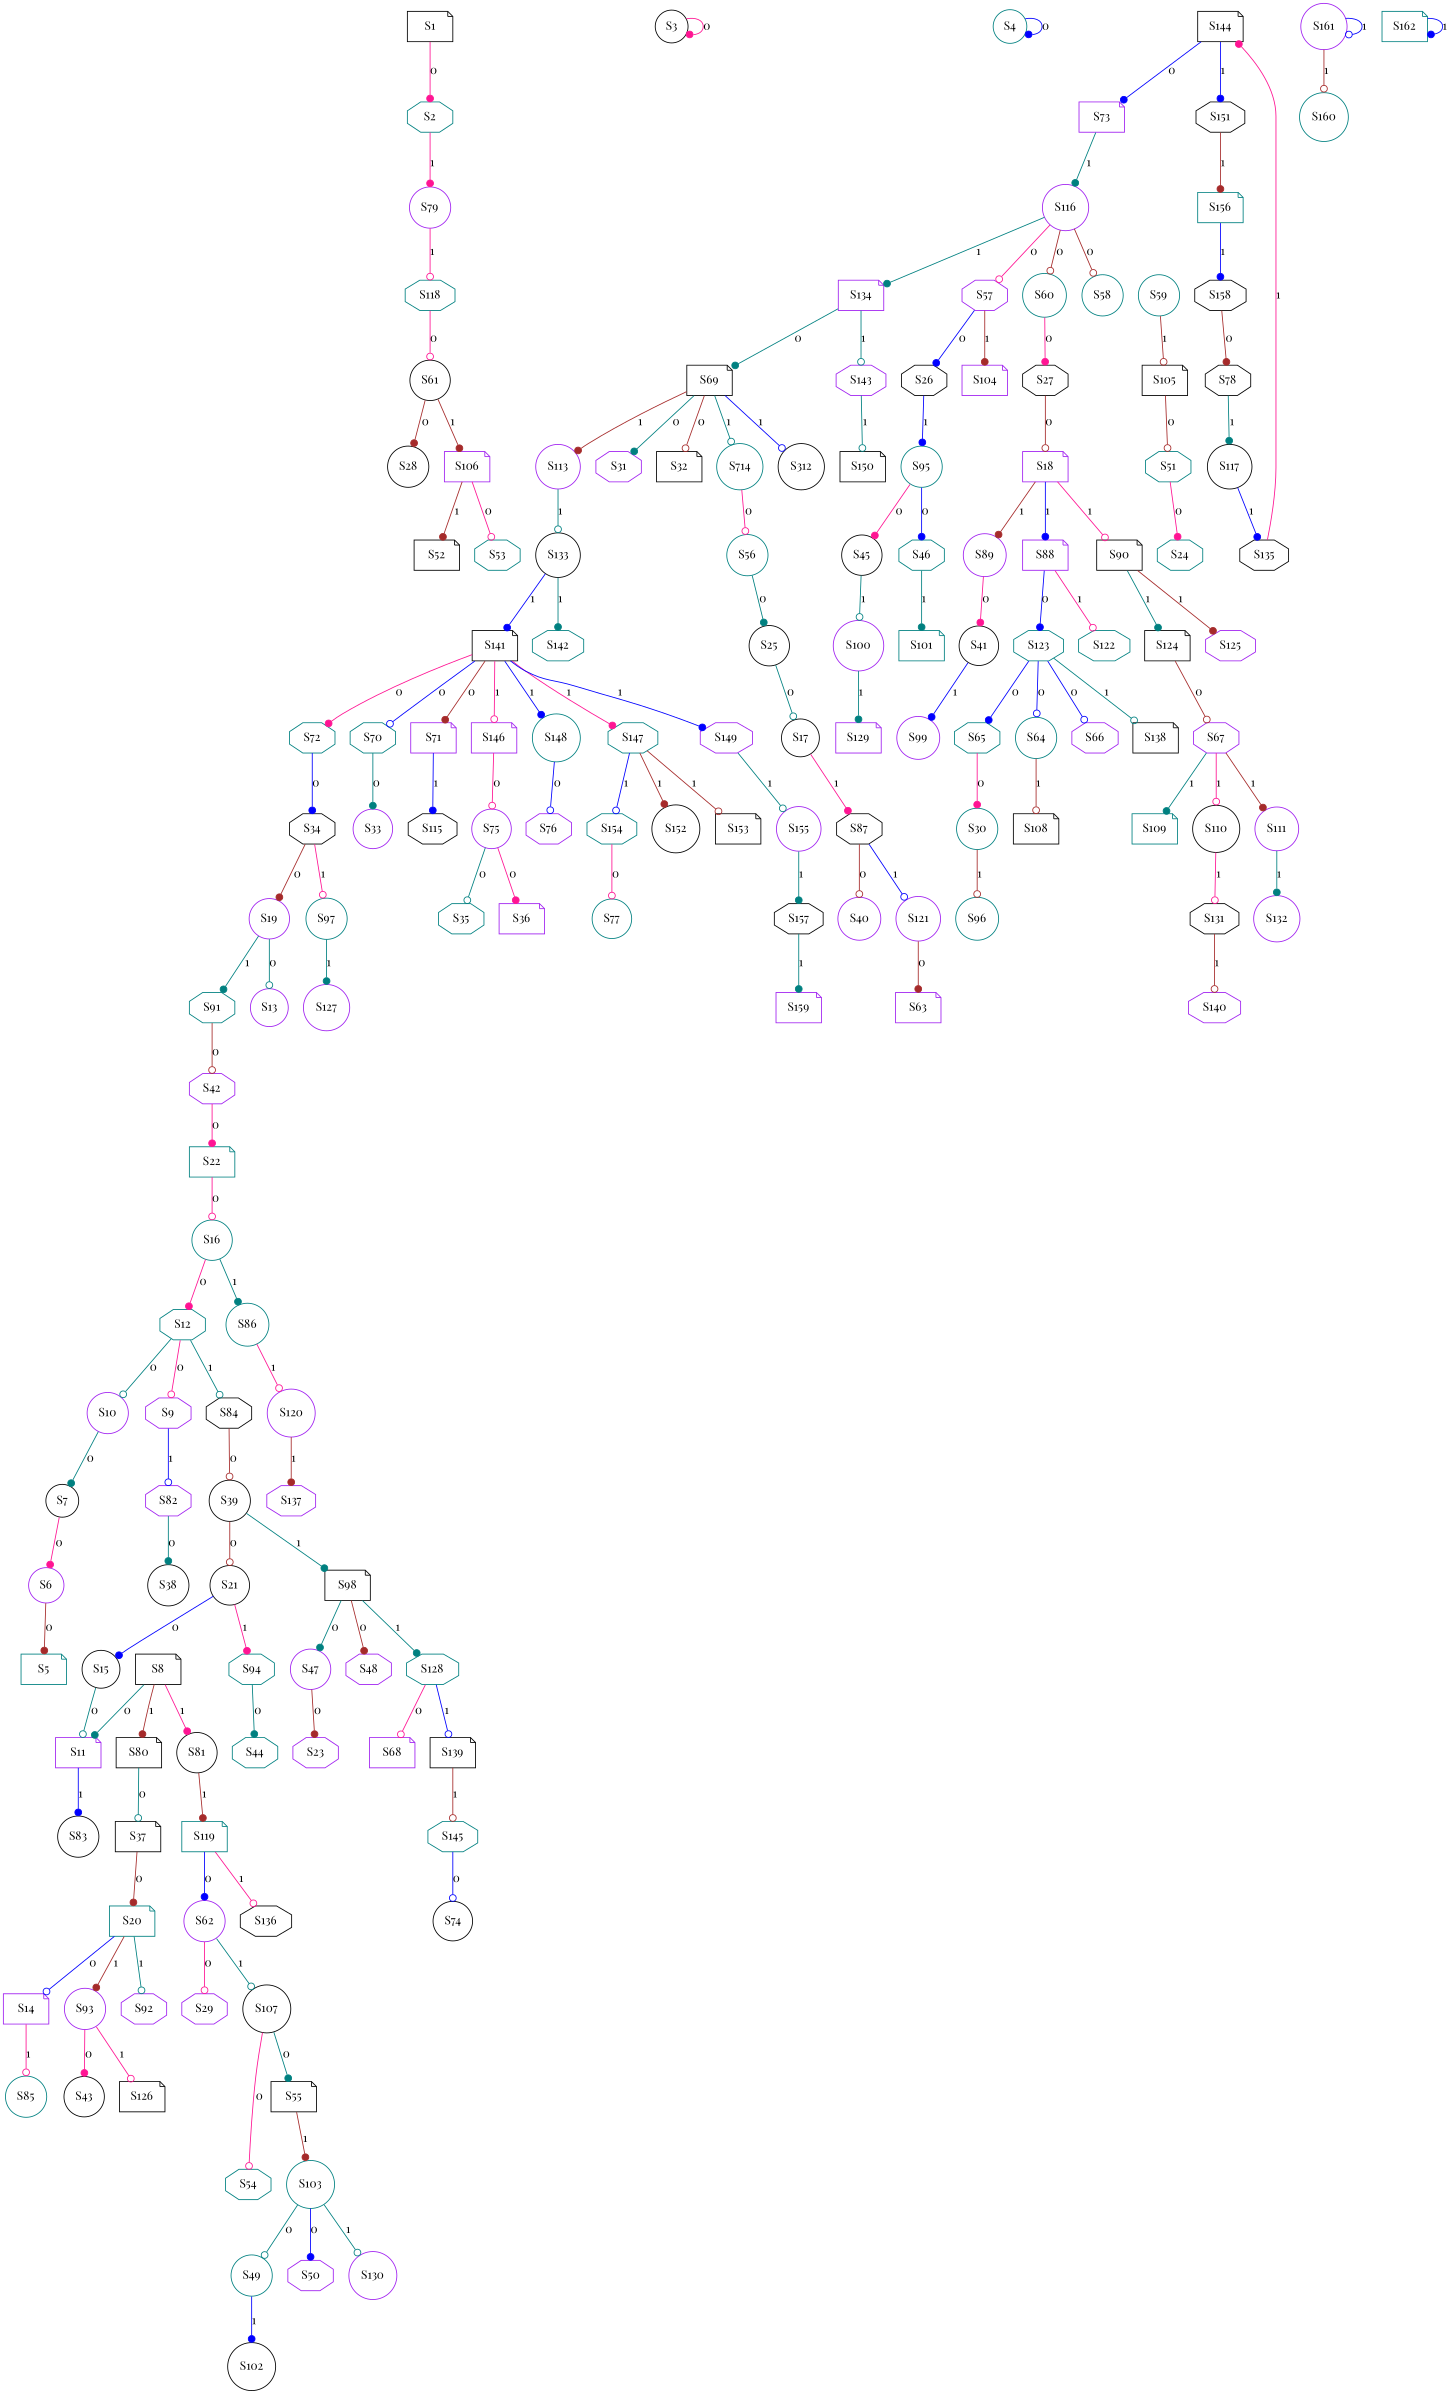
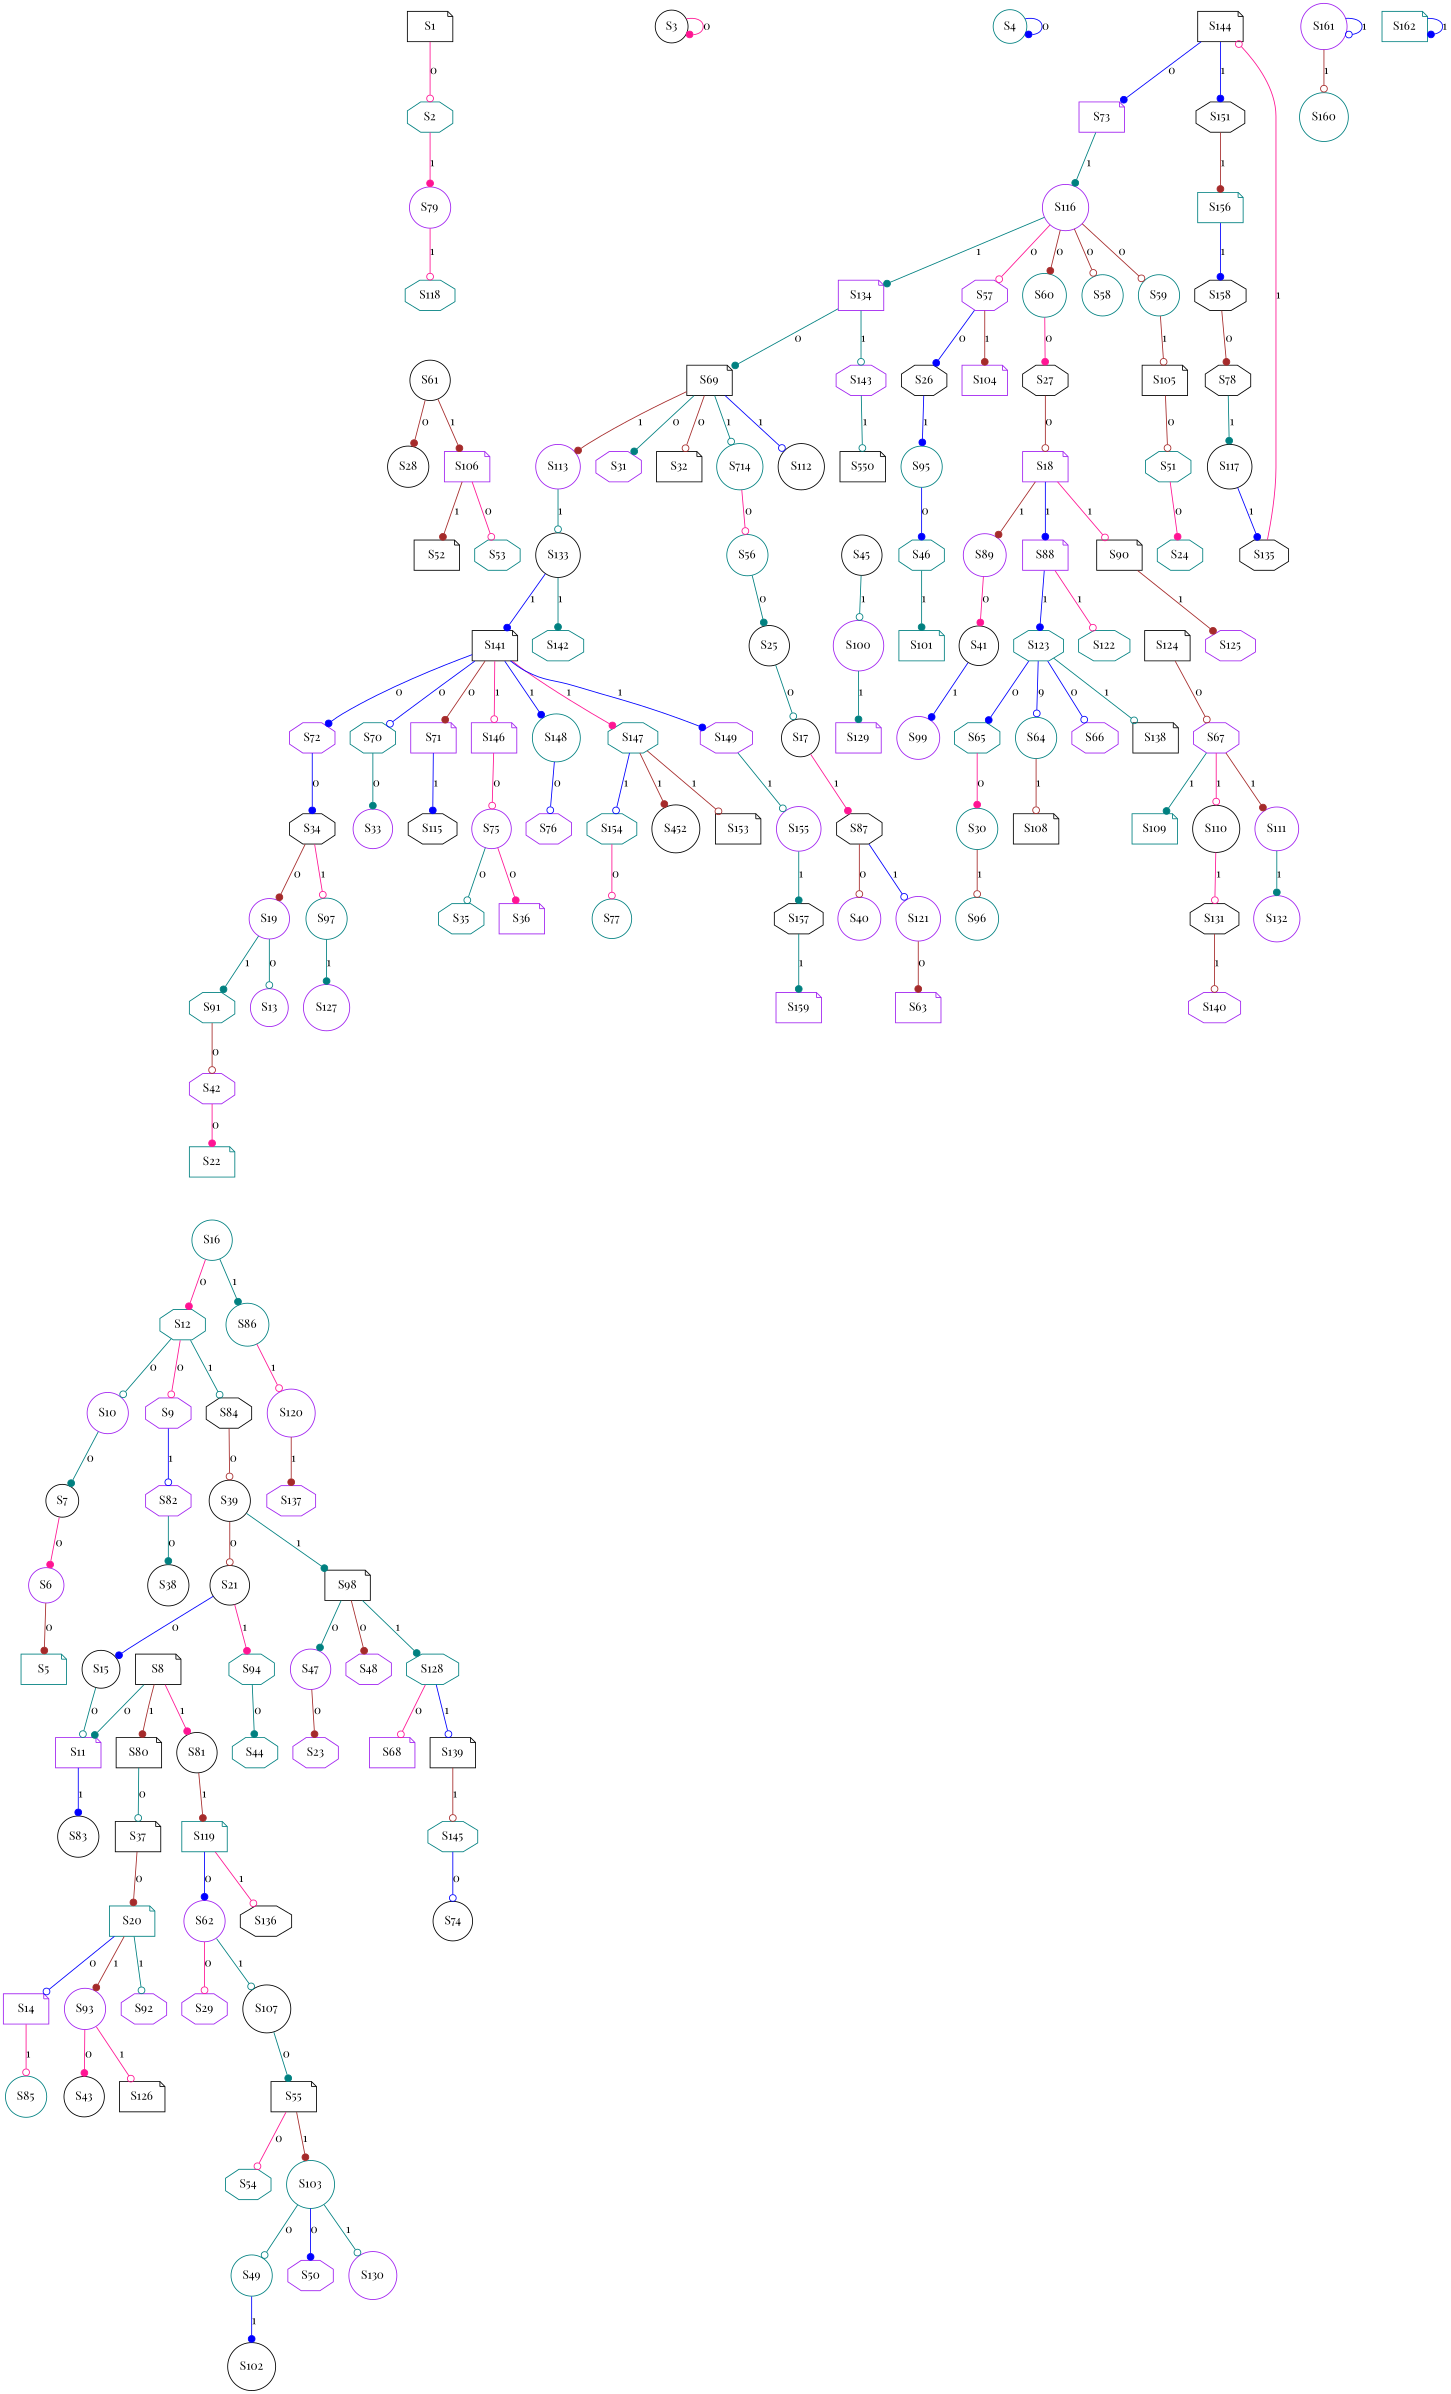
  strict digraph {
    fontname="Playfair Display"
    node [color=purple fontname="Playfair Display" shape=circle]
    edge [arrowhead=dot color=teal fontname="Playfair Display"]
    S1 [color=black shape=note]
    S2 [color=teal shape=octagon]
    S79
    S118 [color=teal shape=octagon]
    S3 [color=black]
    S4 [color=teal]
    S5 [color=teal shape=note]
    S6
    S7 [color=black]
    S10
    S11 [shape=note]
    S83 [color=black]
    S8 [color=black shape=note]
    S80 [color=black shape=note]
    S81 [color=black]
    S37 [color=black shape=note]
    S119 [color=teal shape=note]
    S12 [color=teal shape=octagon]
    S9 [shape=octagon]
    S84 [color=black shape=octagon]
    S82 [shape=octagon]
    S39 [color=black]
    S38 [color=black]
    S15 [color=black]
    S16 [color=teal]
    S86 [color=teal]
    S120
    S19
    S13
    S91 [color=teal shape=octagon]
    S42 [shape=octagon]
    S20 [color=teal shape=note]
    S14 [shape=note]
    S93
    S92 [shape=octagon]
    S85 [color=teal]
    S43 [color=black]
    S126 [color=black shape=note]
    S21 [color=black]
    S94 [color=teal shape=octagon]
    S44 [color=teal shape=octagon]
    S22 [color=teal shape=note]
    S25 [color=black]
    S17 [color=black]
    S87 [color=black shape=octagon]
    S40
    S121
    S27 [color=black shape=octagon]
    S18 [shape=note]
    S89
    S88 [shape=note]
    S90 [color=black shape=note]
    S41 [color=black]
    S123 [color=teal shape=octagon]
    S122 [color=teal shape=octagon]
    S124 [color=black shape=note]
    S125 [shape=octagon]
    S34 [color=black shape=octagon]
    S97 [color=teal]
    S127
    S98 [color=black shape=note]
    S47
    S48 [shape=octagon]
    S128 [color=teal shape=octagon]
    S23 [shape=octagon]
    S51 [color=teal shape=octagon]
    S24 [color=teal shape=octagon]
    S56 [color=teal]
    S57 [shape=octagon]
    S26 [color=black shape=octagon]
    S104 [shape=note]
    S95 [color=teal]
    S45 [color=black]
    S46 [color=teal shape=octagon]
    S60 [color=teal]
    S61 [color=black]
    S28 [color=black]
    S106 [shape=note]
    S52 [color=black shape=note]
    S53 [color=teal shape=octagon]
    S29 [shape=octagon]
    S62
    S107 [color=black]
    S54 [color=teal shape=octagon]
    S55 [color=black shape=note]
    S65 [color=teal shape=octagon]
    S30 [color=teal]
    S96 [color=teal]
    S69 [color=black shape=note]
    S31 [shape=octagon]
    S32 [color=black shape=note]
    n92 [color=teal label=S714]
-   S112 [color=black label=S312]
+   S112 [color=black]
    S113
    S133 [color=black]
    S70 [color=teal shape=octagon]
    S33
-   S72 [color=teal shape=octagon]
+   S72 [shape=octagon]
    S35 [color=teal shape=octagon]
    S75
    S36 [shape=note]
    S63 [shape=note]
    S99
    S100
    S101 [color=teal shape=note]
    S129 [shape=note]
    S68 [shape=note]
    S139 [color=black shape=note]
    S103 [color=teal]
    S49 [color=teal]
    S50 [shape=octagon]
    S130
    S102 [color=black]
    S105 [color=black shape=note]
    S116
    S58 [color=teal]
    S59 [color=teal]
    S134 [shape=note]
    S143 [shape=octagon]
    S136 [color=black shape=octagon]
    S64 [color=teal]
    S66 [shape=octagon]
    S138 [color=black shape=note]
    S108 [color=black shape=note]
    S67 [shape=octagon]
    S109 [color=teal shape=note]
    S110 [color=black]
    S111
    S131 [color=black shape=octagon]
    S132
    S145 [color=teal shape=octagon]
-   S150 [color=black shape=note]
+   S150 [color=black shape=note label=S550]
    S141 [color=black shape=note]
    S71 [shape=note]
    S146 [shape=note]
    S148 [color=teal]
    S147 [color=teal shape=octagon]
    S149 [shape=octagon]
    S115 [color=black shape=octagon]
    S76 [shape=octagon]
    S154 [color=teal shape=octagon]
-   S152 [color=black]
+   S152 [color=black label=S452]
    S153 [color=black shape=note]
    S155
    S144 [color=black shape=note]
    S73 [shape=note]
    S151 [color=black shape=octagon]
    S156 [color=teal shape=note]
    S74 [color=black]
    S77 [color=teal]
    S158 [color=black shape=octagon]
    S78 [color=black shape=octagon]
    S117 [color=black]
    S135 [color=black shape=octagon]
    S137 [shape=octagon]
    S140 [shape=octagon]
    S142 [color=teal shape=octagon]
    S157 [color=black shape=octagon]
    S159 [shape=note]
    S161
    S160 [color=teal]
    S162 [color=teal shape=note]
-   S1 -> S2 [color=deeppink label=0]
+   S1 -> S2 [arrowhead=odot color=deeppink label=0]
    S2 -> S79 [color=deeppink label=1]
    S79 -> S118 [arrowhead=odot color=deeppink label=1]
-   S118 -> S61 [arrowhead=odot color=deeppink label=0]
    S3 -> S3 [color=deeppink label=0]
    S4 -> S4 [color=blue label=0]
    S6 -> S5 [color=brown label=0]
    S7 -> S6 [color=deeppink label=0]
    S10 -> S7 [label=0]
    S11 -> S83 [color=blue label=1]
    S8 -> S11 [label=0]
    S8 -> S80 [color=brown label=1]
    S8 -> S81 [color=deeppink label=1]
    S80 -> S37 [arrowhead=odot label=0]
    S81 -> S119 [color=brown label=1]
    S37 -> S20 [color=brown label=0]
    S119 -> S62 [color=blue label=0]
    S119 -> S136 [arrowhead=odot color=deeppink label=1]
    S12 -> S10 [arrowhead=odot label=0]
    S12 -> S9 [arrowhead=odot color=deeppink label=0]
    S12 -> S84 [arrowhead=odot label=1]
    S9 -> S82 [arrowhead=odot color=blue label=1]
    S84 -> S39 [arrowhead=odot color=brown label=0]
    S82 -> S38 [label=0]
    S39 -> S21 [arrowhead=odot color=brown label=0]
    S39 -> S98 [label=1]
    S15 -> S11 [arrowhead=odot label=0]
    S16 -> S12 [color=deeppink label=0]
    S16 -> S86 [label=1]
    S86 -> S120 [arrowhead=odot color=deeppink label=1]
    S120 -> S137 [color=brown label=1]
    S19 -> S13 [arrowhead=odot label=0]
    S19 -> S91 [label=1]
    S91 -> S42 [arrowhead=odot color=brown label=0]
    S42 -> S22 [color=deeppink label=0]
    S20 -> S14 [arrowhead=odot color=blue label=0]
    S20 -> S93 [color=brown label=1]
    S20 -> S92 [arrowhead=odot label=1]
    S14 -> S85 [arrowhead=odot color=deeppink label=1]
    S93 -> S43 [color=deeppink label=0]
    S93 -> S126 [arrowhead=odot color=deeppink label=1]
    S21 -> S15 [color=blue label=0]
    S21 -> S94 [color=deeppink label=1]
    S94 -> S44 [label=0]
-   S22 -> S16 [arrowhead=odot color=deeppink label=0]
    S25 -> S17 [arrowhead=odot label=0]
    S17 -> S87 [color=deeppink label=1]
    S87 -> S40 [arrowhead=odot color=brown label=0]
    S87 -> S121 [arrowhead=odot color=blue label=1]
    S121 -> S63 [color=brown label=0]
    S27 -> S18 [arrowhead=odot color=brown label=0]
    S18 -> S89 [color=brown label=1]
    S18 -> S88 [color=blue label=1]
    S18 -> S90 [arrowhead=odot color=deeppink label=1]
    S89 -> S41 [color=deeppink label=0]
-   S88 -> S123 [color=blue label=0]
+   S88 -> S123 [color=blue label=1]
    S88 -> S122 [arrowhead=odot color=deeppink label=1]
-   S90 -> S124 [label=1]
    S90 -> S125 [color=brown label=1]
    S41 -> S99 [color=blue label=1]
    S123 -> S65 [color=blue label=0]
-   S123 -> S64 [arrowhead=odot color=blue label=0]
+   S123 -> S64 [arrowhead=odot color=blue label=9]
    S123 -> S66 [arrowhead=odot color=blue label=0]
    S123 -> S138 [arrowhead=odot label=1]
    S124 -> S67 [arrowhead=odot color=brown label=0]
    S34 -> S19 [color=brown label=0]
    S34 -> S97 [arrowhead=odot color=deeppink label=1]
    S97 -> S127 [label=1]
    S98 -> S47 [label=0]
    S98 -> S48 [color=brown label=0]
    S98 -> S128 [label=1]
    S47 -> S23 [color=brown label=0]
    S128 -> S68 [arrowhead=odot color=deeppink label=0]
    S128 -> S139 [arrowhead=odot color=blue label=1]
    S51 -> S24 [color=deeppink label=0]
    S56 -> S25 [label=0]
    S57 -> S26 [color=blue label=0]
    S57 -> S104 [color=brown label=1]
    S26 -> S95 [color=blue label=1]
-   S95 -> S45 [color=deeppink label=0]
    S95 -> S46 [color=blue label=0]
    S45 -> S100 [arrowhead=odot label=1]
    S46 -> S101 [label=1]
    S60 -> S27 [color=deeppink label=0]
    S61 -> S28 [color=brown label=0]
    S61 -> S106 [color=brown label=1]
    S106 -> S52 [color=brown label=1]
    S106 -> S53 [arrowhead=odot color=deeppink label=0]
    S62 -> S29 [arrowhead=odot color=deeppink label=0]
    S62 -> S107 [arrowhead=odot label=1]
-   S107 -> S54 [arrowhead=odot color=deeppink label=0]
+   S55 -> S54 [arrowhead=odot color=deeppink label=0]
    S107 -> S55 [label=0]
    S55 -> S103 [color=brown label=1]
    S65 -> S30 [color=deeppink label=0]
    S30 -> S96 [arrowhead=odot color=brown label=1]
    S69 -> S31 [label=0]
    S69 -> S32 [arrowhead=odot color=brown label=0]
    S69 -> n92 [arrowhead=odot label=1]
    S69 -> S112 [arrowhead=odot color=blue label=1]
    S69 -> S113 [color=brown label=1]
    n92 -> S56 [arrowhead=odot color=deeppink label=0]
    S113 -> S133 [arrowhead=odot label=1]
    S133 -> S141 [color=blue label=1]
    S133 -> S142 [label=1]
    S70 -> S33 [label=0]
    S72 -> S34 [color=blue label=0]
    S75 -> S35 [arrowhead=odot label=0]
    S75 -> S36 [color=deeppink label=0]
    S100 -> S129 [label=1]
    S139 -> S145 [arrowhead=odot color=brown label=1]
    S103 -> S49 [arrowhead=odot label=0]
    S103 -> S50 [color=blue label=0]
    S103 -> S130 [arrowhead=odot label=1]
    S49 -> S102 [color=blue label=1]
    S105 -> S51 [arrowhead=odot color=brown label=0]
    S116 -> S57 [arrowhead=odot color=deeppink label=0]
-   S116 -> S60 [arrowhead=odot color=brown label=0]
+   S116 -> S60 [color=brown label=0]
    S116 -> S58 [arrowhead=odot color=brown label=0]
+   S116 -> S59 [arrowhead=odot color=brown label=0]
    S116 -> S134 [label=1]
    S59 -> S105 [arrowhead=odot color=brown label=1]
    S134 -> S69 [label=0]
    S134 -> S143 [arrowhead=odot label=1]
    S143 -> S150 [arrowhead=odot label=1]
    S64 -> S108 [arrowhead=odot color=brown label=1]
    S67 -> S109 [label=1]
    S67 -> S110 [arrowhead=odot color=deeppink label=1]
    S67 -> S111 [color=brown label=1]
    S110 -> S131 [arrowhead=odot color=deeppink label=1]
    S111 -> S132 [label=1]
    S131 -> S140 [arrowhead=odot color=brown label=1]
    S145 -> S74 [arrowhead=odot color=blue label=0]
    S141 -> S70 [arrowhead=odot color=blue label=0]
-   S141 -> S72 [color=deeppink label=0]
+   S141 -> S72 [color=blue label=0]
    S141 -> S71 [color=brown label=0]
    S141 -> S146 [arrowhead=odot color=deeppink label=1]
    S141 -> S148 [color=blue label=1]
    S141 -> S147 [color=deeppink label=1]
    S141 -> S149 [color=blue label=1]
    S71 -> S115 [color=blue label=1]
    S146 -> S75 [arrowhead=odot color=deeppink label=0]
    S148 -> S76 [arrowhead=odot color=blue label=0]
    S147 -> S154 [arrowhead=odot color=blue label=1]
    S147 -> S152 [color=brown label=1]
    S147 -> S153 [arrowhead=odot color=brown label=1]
    S149 -> S155 [arrowhead=odot label=1]
    S154 -> S77 [arrowhead=odot color=deeppink label=0]
    S155 -> S157 [label=1]
    S144 -> S73 [color=blue label=0]
    S144 -> S151 [color=blue label=1]
    S73 -> S116 [label=1]
    S151 -> S156 [color=brown label=1]
    S156 -> S158 [color=blue label=1]
    S158 -> S78 [color=brown label=0]
    S78 -> S117 [label=1]
    S117 -> S135 [color=blue label=1]
-   S135 -> S144 [color=deeppink label=1]
+   S135 -> S144 [arrowhead=odot color=deeppink label=1]
    S157 -> S159 [label=1]
    S161 -> S161 [arrowhead=odot color=blue label=1]
    S161 -> S160 [arrowhead=odot color=brown label=1]
    S162 -> S162 [color=blue label=1]
  }
